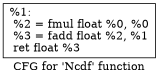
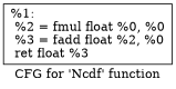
  digraph {
    label="CFG for 'Ncdf' function"
-   n1 [label="{%1:\l  %2 = fmul float %0, %0\l  %3 = fadd float %2, %1\l  ret float %3\l}" shape=record]
+   n1 [label="{%1:\l  %2 = fmul float %0, %0\l  %3 = fadd float %2, %0\l  ret float %3\l}" shape=record]
  }
